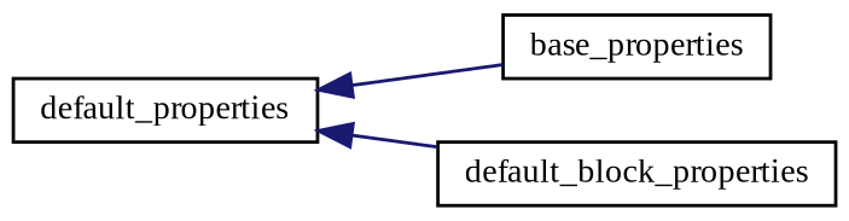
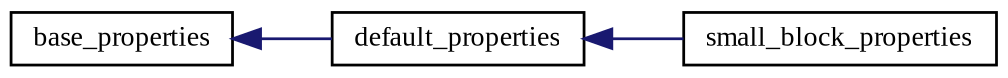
  digraph {
    fontname="Liberation Serif"
    rankdir=LR
    node [color=black fillcolor=white fontname="Liberation Serif" fontsize=10 shape=record style=filled]
    edge [color=midnightblue dir=back fontname="Liberation Serif" fontsize=10 labelfontname=Helvetica labelfontsize=10 style=solid]
    n1 [height=0.2 label=base_properties width=0.4]
    n2 [height=0.2 label=default_properties width=0.4]
-   n3 [height=0.2 label=default_block_properties width=0.4]
-   n2 -> n1
+   n3 [height=0.2 label=small_block_properties width=0.4]
+   n1 -> n2
    n2 -> n3
  }
